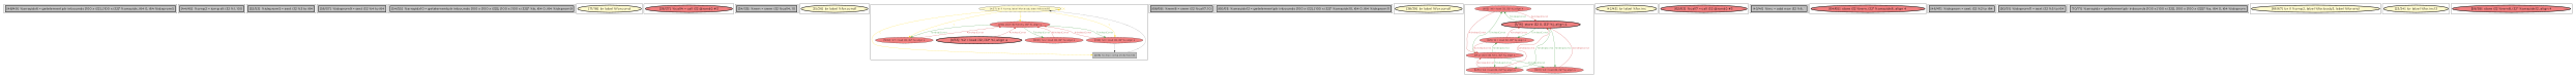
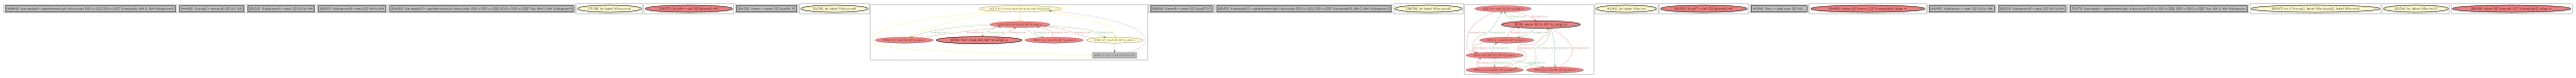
  digraph {
    fontname=Montserrat
    node [fillcolor=lightcoral fontname=Montserrat fontsize=20 penwidth=3.0 shape=ellipse style=filled]
    edge [color=forestgreen fontcolor=forestgreen fontname=Montserrat penwidth=1.0 style=solid]
    n1 [fillcolor=grey label="[48/49]  %arrayidx6 = getelementptr inbounds [100 x i32], [100 x i32]* %arrayidx, i64 0, i64 %idxprom5" shape=rectangle]
    n2 [fillcolor=grey label="[44/45]  %cmp2 = icmp slt i32 %1, 100" shape=rectangle]
    n3 [fillcolor=grey label="[52/53]  %idxprom5 = sext i32 %3 to i64" shape=rectangle]
    n4 [fillcolor=grey label="[56/57]  %idxprom9 = sext i32 %4 to i64" shape=rectangle]
    n5 [fillcolor=grey label="[54/55]  %arrayidx10 = getelementptr inbounds [100 x [100 x i32]], [100 x [100 x i32]]* %b, i64 0, i64 %idxprom9" shape=rectangle]
    n6 [fillcolor=lemonchiffon label="[17/18]  br label %for.cond"]
    n7 [label="[36/37]  %call4 = call i32 @rand() #3"]
    n8 [fillcolor=grey label="[34/35]  %rem = srem i32 %call4, 10" shape=rectangle]
    n9 [fillcolor=lemonchiffon label="[25/26]  br label %for.cond1"]
    n10 [fillcolor=lemonchiffon label="[4/27]  br i1 %cmp, label %for.body, label %for.end15" fontsize="" penwidth=""]
    n11 [fillcolor=grey label="[3/28]  %cmp = icmp slt i32 %0, 100" shape=rectangle fontsize="" penwidth=""]
    n12 [label="[1/32]  store i32 %inc14, i32* %i, align 4" fontsize="" penwidth=""]
-   n13 [label="[2/29]  %0 = load i32, i32* %i, align 4" fontsize="" penwidth=""]
+   n13 [fillcolor=lemonchiffon label="[2/29]  %0 = load i32, i32* %i, align 4" fontsize="" penwidth=""]
    n14 [label="[19/22]  %7 = load i32, i32* %i, align 4" fontsize="" penwidth=""]
    n15 [label="[30/31]  %4 = load i32, i32* %i, align 4" fontsize="" penwidth=""]
    n16 [label="[0/33]  %2 = load i32, i32* %i, align 4"]
    n17 [fillcolor=grey label="[68/69]  %rem8 = srem i32 %call7, 10" shape=rectangle]
    n18 [fillcolor=grey label="[60/61]  %arrayidx12 = getelementptr inbounds [100 x i32], [100 x i32]* %arrayidx10, i64 0, i64 %idxprom11" shape=rectangle]
    n19 [fillcolor=lemonchiffon label="[38/39]  br label %for.cond1"]
    n20 [label="[6/15]  %6 = load i32, i32* %j, align 4" fontsize="" penwidth=""]
    n21 [label="[5/16]  store i32 0, i32* %j, align 4"]
    n22 [label="[7/14]  store i32 %inc, i32* %j, align 4" fontsize="" penwidth=""]
    n23 [label="[8/9]  %1 = load i32, i32* %j, align 4" fontsize="" penwidth=""]
    n24 [label="[12/13]  %5 = load i32, i32* %j, align 4" fontsize="" penwidth=""]
    n25 [label="[10/11]  %3 = load i32, i32* %j, align 4" fontsize="" penwidth=""]
    n26 [fillcolor=lemonchiffon label="[42/43]  br label %for.inc"]
    n27 [label="[62/63]  %call7 = call i32 @rand() #3"]
    n28 [fillcolor=grey label="[40/41]  %inc = add nsw i32 %6, 1" shape=rectangle]
    n29 [label="[64/65]  store i32 %rem, i32* %arrayidx6, align 4"]
    n30 [fillcolor=grey label="[46/47]  %idxprom = sext i32 %2 to i64" shape=rectangle]
    n31 [fillcolor=grey label="[50/51]  %idxprom11 = sext i32 %5 to i64" shape=rectangle]
    n32 [fillcolor=grey label="[70/71]  %arrayidx = getelementptr inbounds [100 x [100 x i32]], [100 x [100 x i32]]* %a, i64 0, i64 %idxprom" shape=rectangle]
    n33 [fillcolor=lemonchiffon label="[66/67]  br i1 %cmp2, label %for.body3, label %for.end"]
    n34 [fillcolor=lemonchiffon label="[23/24]  br label %for.inc13"]
    n35 [label="[58/59]  store i32 %rem8, i32* %arrayidx12, align 4"]
    subgraph cluster_1 {
      n1
    }
    subgraph cluster_2 {
      n2
    }
    subgraph cluster_3 {
      n3
    }
    subgraph cluster_4 {
      n4
    }
    subgraph cluster_5 {
      n5
    }
    subgraph cluster_6 {
      n6
    }
    subgraph cluster_7 {
      n7
    }
    subgraph cluster_8 {
      n8
    }
    subgraph cluster_9 {
      n9
    }
    subgraph cluster_10 {
      n10
      n11
      n12
      n13
      n14
      n15
      n16
    }
    subgraph cluster_11 {
      n17
    }
    subgraph cluster_12 {
      n18
    }
    subgraph cluster_13 {
      n19
    }
    subgraph cluster_14 {
      n20
      n21
      n22
      n23
      n24
      n25
    }
    subgraph cluster_15 {
      n26
    }
    subgraph cluster_16 {
      n27
    }
    subgraph cluster_17 {
      n28
    }
    subgraph cluster_18 {
      n29
    }
    subgraph cluster_19 {
      n30
    }
    subgraph cluster_20 {
      n31
    }
    subgraph cluster_21 {
      n32
    }
    subgraph cluster_22 {
      n33
    }
    subgraph cluster_23 {
      n34
    }
    subgraph cluster_24 {
      n35
    }
    n10 -> n10 [color=gold fontcolor=gold label=C]
    n10 -> n11 [color=gold fontcolor=gold label=C]
    n10 -> n12 [color=gold fontcolor=gold label=C]
    n10 -> n13 [color=gold fontcolor=gold label=C]
    n10 -> n14 [color=gold fontcolor=gold label=C]
    n11 -> n10 [color=black fontcolor=black penwidth=0.5]
    n12 -> n13 [label="T|indep|Const"]
    n12 -> n14 [label="T|indep|Const"]
    n12 -> n15 [label="T|indep|Const"]
+   n12 -> n16 [label="T|indep|Const"]
    n13 -> n11 [color=black fontcolor=black penwidth=0.5]
    n13 -> n12 [color=firebrick3 fontcolor=firebrick3 label="A|indep|Const"]
    n14 -> n12 [color=firebrick3 fontcolor=firebrick3 label="A|indep|Const"]
    n15 -> n12 [color=firebrick3 fontcolor=firebrick3 label="A|indep|Const"]
    n16 -> n12 [color=firebrick3 fontcolor=firebrick3 label="A|indep|Const"]
    n20 -> n21 [color=firebrick3 fontcolor=firebrick3 label="A|indep|Const"]
    n20 -> n22 [color=firebrick3 fontcolor=firebrick3 label="A|indep|Const"]
    n21 -> n20 [label="T|indep|Const"]
    n21 -> n23 [label="T|indep|Const"]
    n21 -> n24 [label="T|indep|Const"]
    n21 -> n25 [label="T|indep|Const"]
    n22 -> n20 [label="T|indep|Const"]
    n22 -> n23 [label="T|indep|Const"]
    n22 -> n24 [label="T|indep|Const"]
    n22 -> n25 [label="T|indep|Const"]
    n23 -> n21 [color=firebrick3 fontcolor=firebrick3 label="A|indep|Const"]
    n23 -> n22 [color=firebrick3 fontcolor=firebrick3 label="A|indep|Const"]
    n24 -> n21 [color=firebrick3 fontcolor=firebrick3 label="A|indep|Const"]
    n24 -> n22 [color=firebrick3 fontcolor=firebrick3 label="A|indep|Const"]
    n25 -> n21 [color=firebrick3 fontcolor=firebrick3 label="A|indep|Const"]
  }
